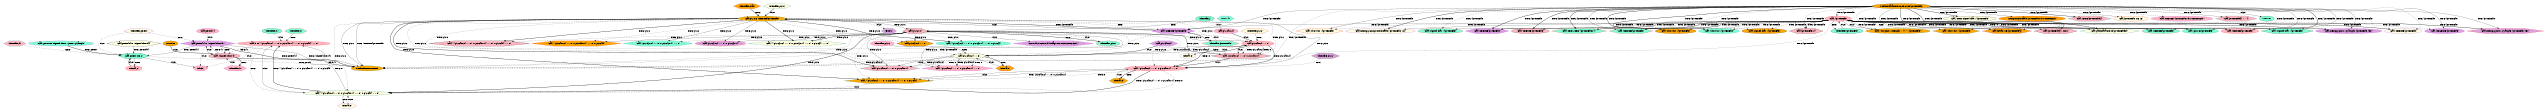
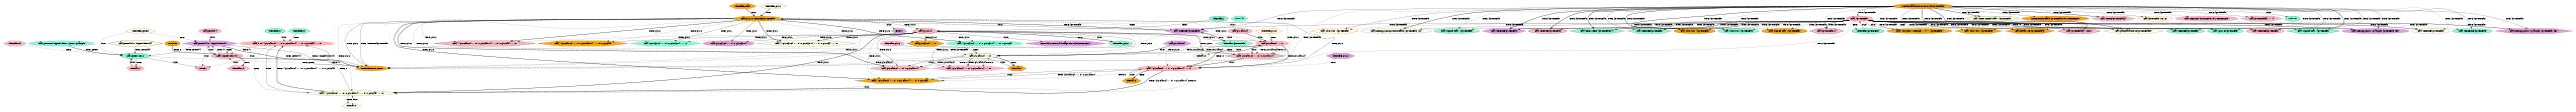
  digraph {
    node [color=purple fillcolor=lightpink shape=hexagon style=filled]
    edge [style=solid]
    n1 [fillcolor=plum label="(Call,pDest[1] = (signed short)lr)"]
    n2 [color=black label="(Call,(signed short)lr)" shape=ellipse]
    n3 [color=black fillcolor=aquamarine label="(Call,pDest += 2)"]
    n4 [color=teal fillcolor=orange label="(MethodReturn,UINT)" shape=ellipse]
    n5 [label="(Block,)"]
    n6 [label="(Identifier,lr)"]
    n7 [color=red label="(Literal,2)" shape=ellipse]
    n8 [color=red label="(Call,lr = ((((pSrc[k+2] << 8) + pSrc[k+1]) << 8) + pSrc[k]) << 8)" shape=ellipse]
    n9 [color=teal fillcolor=lightyellow label="(Call,((((pSrc[k+2] << 8) + pSrc[k+1]) << 8) + pSrc[k]) << 8)" shape=ellipse]
    n10 [fillcolor=lightyellow label="(Literal,8)"]
    n11 [color=red label="(Call,((pSrc[k+2] << 8) + pSrc[k+1]) << 8)" shape=ellipse]
    n12 [color=teal fillcolor=orange label="(Call,(((pSrc[k+2] << 8) + pSrc[k+1]) << 8) + pSrc[k])"]
    n13 [color=teal fillcolor=orange label="(Literal,8)"]
    n14 [color=red label="(Call,pSrc[k+2] << 8)" shape=ellipse]
    n15 [color=black fillcolor=lightyellow label="(Call,pSrc[k+2] << 8)"]
    n16 [color=black label="(Call,(pSrc[k+2] << 8) + pSrc[k+1])"]
    n17 [fillcolor=lightyellow label="(Literal,8)" shape=ellipse]
    n18 [fillcolor=orange label="(Literal,8)"]
    n19 [label="(Call,((pSrc[k+2] << 8) + pSrc[k+1]) << 8)"]
    n20 [color=teal label="(Call,(pSrc[k+2] << 8) + pSrc[k+1])"]
    n21 [color=black label="(Call,pSrc++)"]
    n22 [color=teal fillcolor=aquamarine label="(Call,((pSrc[j+2] << 8) + pSrc[j+1]) << 8)"]
    n23 [color=teal fillcolor=aquamarine label="(Call,(((pSrc[j+2] << 8) + pSrc[j+1]) << 8) + pSrc[j])" shape=ellipse]
    n24 [color=black label="(Call,((((pSrc[k+2] << 8) + pSrc[k+1]) << 8) + pSrc[k]) << 8)"]
    n25 [fillcolor=plum label="(ControlStructure,if (nFlags == RS_STIPCM32S))"]
    n26 [color=red fillcolor=orange label="(Call,(((pSrc[k+2] << 8) + pSrc[k+1]) << 8) + pSrc[k])"]
    n27 [color=teal fillcolor=lightyellow label="(Call,((((pSrc[j+2] << 8) + pSrc[j+1]) << 8) + pSrc[j]) << 8)"]
    n28 [color=red fillcolor=plum label="(Call,(pSrc[j+2] << 8) + pSrc[j+1])" shape=ellipse]
    n29 [color=red fillcolor=aquamarine label="(Identifier,pSrc)" shape=ellipse]
    n30 [color=black fillcolor=orange label="(Call,pSrc[j+2] << 8)"]
    n31 [color=teal fillcolor=orange label="(Call,pSrc = (LPBYTE)lpMemFile)" shape=ellipse]
    n32 [fillcolor=plum label="(Call,(LPBYTE)lpMemFile)"]
    n33 [color=teal fillcolor=plum label="(Block,)"]
    n34 [color=red fillcolor=aquamarine label="(Identifier,lpMemFile)"]
    n35 [color=red label="(Call,!lpMemFile)" shape=ellipse]
    n36 [color=red fillcolor=lightyellow label="(Call,(short int *)lpMemFile)"]
    n37 [fillcolor=lightyellow label="(Call,memcpy(CompressionTable, lpMemFile, 16))" shape=ellipse]
    n38 [color=red fillcolor=aquamarine label="(Call,(signed char *)lpMemFile)" shape=ellipse]
    n39 [fillcolor=plum label="(Call,(LPBYTE)lpMemFile)"]
    n40 [color=black label="(Call,(LPBYTE)lpMemFile)" shape=ellipse]
    n41 [color=red fillcolor=aquamarine label="(Call,(LPDWORD)(lpMemFile+4))"]
    n42 [color=black fillcolor=aquamarine label="(Identifier,lpMemFile)" shape=ellipse]
    n43 [color=red fillcolor=aquamarine label="(Call,(LPBYTE)lpMemFile)"]
    n44 [color=black fillcolor=orange label="(Call,(short int *)lpMemFile)" shape=ellipse]
    n45 [color=teal fillcolor=aquamarine label="(Call,(short int *)lpMemFile)" shape=ellipse]
    n46 [color=black fillcolor=orange label="(Call,(signed char *)lpMemFile)" shape=ellipse]
    n47 [color=black label="(Call,lpMemFile+4)"]
    n48 [color=teal fillcolor=orange label="(Call,(short int *)lpMemFile)"]
-   n49 [fillcolor=plum label="(Call,(LPCBYTE)lpMemFile)" shape=ellipse]
+   n49 [fillcolor=aquamarine label="(Call,(LPCBYTE)lpMemFile)" shape=ellipse]
    n50 [color=red fillcolor=plum label="(Call,memcpy(pIns->pSample, lpMemFile, len))"]
    n51 [fillcolor=orange label="(Call,delta8 += lpMemFile[j])"]
    n52 [color=black label="(Call,lpMemFile[j] - 0x80)"]
    n53 [color=teal fillcolor=lightyellow label="(Call,packcharacter = lpMemFile[8])"]
    n54 [color=red fillcolor=aquamarine label="(Call,(LPBYTE)lpMemFile)" shape=ellipse]
    n55 [color=teal fillcolor=aquamarine label="(Call,*psrc = lpMemFile)" shape=ellipse]
    n56 [color=teal fillcolor=orange label="(Call,((int)pIns->nLength < 4) || (!lpMemFile))" shape=ellipse]
    n57 [color=red label="(Call,(LPBYTE)lpMemFile)" shape=ellipse]
    n58 [color=black fillcolor=aquamarine label="(Call,(signed char *)lpMemFile)"]
    n59 [fillcolor=plum label="(Call,memcpy(pIns->pSample, lpMemFile, len))" shape=ellipse]
    n60 [fillcolor=lightyellow label="(Call,(LPBYTE)lpMemFile)" shape=ellipse]
    n61 [color=black fillcolor=lightyellow label="(Call,(const signed char *)lpMemFile)" shape=ellipse]
    n62 [color=black fillcolor=orange label="(MethodParameterIn,LPCSTR lpMemFile)" shape=ellipse]
    n63 [color=red fillcolor=orange label="(CompressionTable,lpMemFile+dwMemLength)" shape=ellipse]
    n64 [color=teal label="(Call,(BYTE)lpMemFile[j])"]
    n65 [color=red fillcolor=lightyellow label="(Call,lpMemFile += 16)" shape=ellipse]
    n66 [label="(Call,(LPBYTE)(lpMemFile+dwMemLength))" shape=ellipse]
    n67 [color=teal label="(Call,lpMemFile[j] >> 4)"]
    1000101 [color=black fillcolor=aquamarine shape=ellipse]
    n69 [color=teal label="(Identifier,k)"]
    n70 [color=black fillcolor=aquamarine label="(Identifier,lr)" shape=ellipse]
    n71 [color=red fillcolor=lightyellow label="(Identifier,pSrc)"]
    n72 [fillcolor=aquamarine label="(Call,*pDest = (signed short *)pIns->pSample)" shape=ellipse]
    n73 [color=black fillcolor=plum label="(Identifier,pSrc)"]
    n74 [label="(Identifier,pSrc)" shape=ellipse]
    n75 [label="(Call,pDest[1])" shape=ellipse]
    n76 [fillcolor=plum label="(Call,pSrc[k+2])"]
    n77 [color=red fillcolor=aquamarine label="(Identifier,k)"]
    n78 [color=red fillcolor=orange label="(Identifier,max)"]
    n79 [color=teal fillcolor=lightyellow label="(Identifier,pSrc)"]
    n80 [label="(Call,pSrc[k+2])" shape=ellipse]
    n81 [fillcolor=lightyellow label="(Identifier,pDest)"]
    n82 [color=black fillcolor=aquamarine label="(Identifier,j)" shape=ellipse]
    n83 [color=black fillcolor=lightyellow label="(Call,pDest[0] = (signed short)ll)"]
    1001898 [color=black fillcolor=orange shape=ellipse]
    1001741 [fillcolor=aquamarine]
    n1 -> n2 [label="CFG: " style=dashed]
    n1 -> n3 [label="DDG: pDest[1]"]
    n1 -> n4 [label="DDG: pDest[1]" style=bold]
    n1 -> n4 [label="DDG: (signed short)lr"]
    n1 -> n5 [label="AST: " style=dashed]
    n2 -> n1 [label="AST: "]
    n2 -> n1 [label="DDG: lr"]
    n2 -> n4 [label="DDG: lr" style=bold]
    n2 -> n6 [label="CFG: " style=bold]
    n3 -> n4 [label="DDG: pDest" style=dashed]
    n3 -> n5 [label="AST: "]
    n3 -> n7 [label="CFG: "]
    n6 -> n2 [label="AST: " style=dashed]
    n7 -> n3 [label="AST: " style=bold]
    n8 -> n2 [label="DDG: lr" style=dashed]
    n8 -> n5 [label="AST: " style=dashed]
    n8 -> n9 [label="CFG: " style=dashed]
    n9 -> n8 [label="AST: "]
    n9 -> n8 [label="DDG: (((pSrc[k+2] << 8) + pSrc[k+1]) << 8) + pSrc[k]" style=bold]
    n9 -> n8 [label="DDG: 8"]
    n9 -> n10 [label="CFG: "]
    n10 -> n9 [label="AST: " style=dashed]
    n11 -> n9 [label="DDG: (pSrc[k+2] << 8) + pSrc[k+1]" style=bold]
    n11 -> n9 [label="DDG: 8" style=dashed]
    n11 -> n12 [label="AST: "]
    n11 -> n12 [label="DDG: (pSrc[k+2] << 8) + pSrc[k+1]"]
    n11 -> n12 [label="DDG: 8" style=dashed]
    n11 -> n13 [label="CFG: " style=bold]
    n12 -> n9 [label="AST: " style=dashed]
    n13 -> n11 [label="AST: "]
    n14 -> n11 [label="DDG: pSrc[k+2]" style=bold]
    n14 -> n11 [label="DDG: 8" style=bold]
    n14 -> n15 [label="DDG: pSrc[k+2]"]
    n14 -> n16 [label="AST: "]
    n14 -> n16 [label="DDG: pSrc[k+2]" style=dashed]
    n14 -> n16 [label="DDG: 8"]
    n14 -> n17 [label="CFG: " style=dashed]
    n15 -> n4 [label="DDG: pSrc[k+2]" style=dashed]
    n15 -> n14 [label="DDG: pSrc[k+2]"]
    n15 -> n18 [label="CFG: " style=bold]
    n15 -> n19 [label="DDG: pSrc[k+2]" style=bold]
    n15 -> n19 [label="DDG: 8" style=dashed]
    n15 -> n20 [label="AST: "]
    n15 -> n20 [label="DDG: pSrc[k+2]"]
    n15 -> n20 [label="DDG: 8" style=dashed]
    n16 -> n11 [label="AST: " style=bold]
    n17 -> n14 [label="AST: " style=dashed]
    n18 -> n15 [label="AST: "]
    n21 -> n4 [label="DDG: pSrc" style=dashed]
    n21 -> n9 [label="DDG: pSrc" style=bold]
    n21 -> n11 [label="DDG: pSrc" style=dashed]
    n21 -> n12 [label="DDG: pSrc" style=dashed]
    n21 -> n14 [label="DDG: pSrc"]
    n21 -> n15 [label="DDG: pSrc" style=dashed]
    n21 -> n16 [label="DDG: pSrc" style=bold]
    n21 -> n19 [label="DDG: pSrc"]
    n21 -> n20 [label="DDG: pSrc"]
    n21 -> n22 [label="DDG: pSrc" style=dashed]
    n21 -> n23 [label="DDG: pSrc" style=dashed]
    n21 -> n24 [label="DDG: pSrc" style=dashed]
    n21 -> n25 [label="AST: "]
    n21 -> n26 [label="DDG: pSrc"]
    n21 -> n27 [label="DDG: pSrc" style=bold]
    n21 -> n28 [label="DDG: pSrc"]
    n21 -> n29 [label="CFG: " style=bold]
    n21 -> n30 [label="DDG: pSrc" style=dashed]
    n29 -> n21 [label="AST: " style=dashed]
    n31 -> n4 [label="DDG: (LPBYTE)lpMemFile"]
    n31 -> n4 [label="DDG: pSrc"]
    n31 -> n9 [label="DDG: pSrc" style=dashed]
    n31 -> n11 [label="DDG: pSrc"]
    n31 -> n12 [label="DDG: pSrc" style=bold]
    n31 -> n14 [label="DDG: pSrc" style=dashed]
    n31 -> n15 [label="DDG: pSrc" style=dashed]
    n31 -> n16 [label="DDG: pSrc" style=dashed]
    n31 -> n19 [label="DDG: pSrc" style=dashed]
    n31 -> n20 [label="DDG: pSrc" style=bold]
    n31 -> n21 [label="DDG: pSrc"]
    n31 -> n22 [label="DDG: pSrc"]
    n31 -> n23 [label="DDG: pSrc" style=bold]
    n31 -> n24 [label="DDG: pSrc" style=bold]
    n31 -> n26 [label="DDG: pSrc" style=dashed]
    n31 -> n27 [label="DDG: pSrc" style=bold]
    n31 -> n28 [label="DDG: pSrc"]
    n31 -> n30 [label="DDG: pSrc" style=dashed]
    n31 -> n32 [label="CFG: " style=dashed]
    n31 -> n33 [label="AST: " style=dashed]
    n32 -> n4 [label="DDG: lpMemFile" style=dashed]
    n32 -> n31 [label="AST: "]
    n32 -> n31 [label="DDG: lpMemFile" style=bold]
    n32 -> n34 [label="CFG: " style=bold]
    n34 -> n32 [label="AST: " style=dashed]
    n35 -> n4 [label="DDG: lpMemFile" style=dashed]
    n35 -> n32 [label="DDG: lpMemFile"]
    n35 -> n36 [label="DDG: lpMemFile" style=dashed]
    n35 -> n37 [label="DDG: lpMemFile"]
    n35 -> n38 [label="DDG: lpMemFile"]
    n35 -> n39 [label="DDG: lpMemFile" style=bold]
    n35 -> n40 [label="DDG: lpMemFile" style=dashed]
    n35 -> n41 [label="DDG: lpMemFile" style=bold]
    n35 -> n42 [label="CFG: " style=dashed]
    n35 -> n43 [label="DDG: lpMemFile" style=bold]
    n35 -> n44 [label="DDG: lpMemFile"]
    n35 -> n45 [label="DDG: lpMemFile" style=dashed]
    n35 -> n46 [label="DDG: lpMemFile" style=dashed]
    n35 -> n47 [label="DDG: lpMemFile" style=bold]
    n35 -> n48 [label="DDG: lpMemFile"]
    n35 -> n49 [label="DDG: lpMemFile" style=dashed]
    n35 -> n50 [label="DDG: lpMemFile" style=bold]
    n35 -> n51 [label="DDG: lpMemFile" style=bold]
    n35 -> n52 [label="DDG: lpMemFile"]
    n35 -> n53 [label="DDG: lpMemFile" style=dashed]
    n35 -> n54 [label="DDG: lpMemFile"]
    n35 -> n55 [label="DDG: 8" style=bold]
    n35 -> n56 [label="AST: "]
    n35 -> n56 [label="DDG: lpMemFile"]
    n35 -> n57 [label="DDG: lpMemFile" style=bold]
    n35 -> n58 [label="DDG: lpMemFile"]
    n35 -> n59 [label="DDG: lpMemFile" style=bold]
    n35 -> n60 [label="DDG: lpMemFile" style=bold]
    n42 -> n35 [label="AST: "]
    n56 -> n35 [label="CFG: " style=dashed]
    n62 -> n4 [label="DDG: lpMemFile" style=dashed]
    n62 -> n32 [label="DDG: lpMemFile"]
    n62 -> n35 [label="DDG: lpMemFile"]
    n62 -> n36 [label="DDG: lpMemFile"]
    n62 -> n37 [label="DDG: lpMemFile" style=bold]
    n62 -> n38 [label="DDG: lpMemFile" style=dashed]
    n62 -> n39 [label="DDG: lpMemFile" style=bold]
    n62 -> n40 [label="DDG: lpMemFile" style=bold]
    n62 -> n41 [label="DDG: lpMemFile" style=bold]
    n62 -> n43 [label="DDG: lpMemFile"]
    n62 -> n44 [label="DDG: lpMemFile" style=bold]
    n62 -> n45 [label="DDG: lpMemFile" style=bold]
    n62 -> n46 [label="DDG: lpMemFile" style=dashed]
    n62 -> n47 [label="DDG: lpMemFile" style=dashed]
    n62 -> n48 [label="DDG: lpMemFile" style=dashed]
    n62 -> n49 [label="DDG: lpMemFile"]
    n62 -> n50 [label="DDG: lpMemFile"]
    n62 -> n51 [label="DDG: lpMemFile"]
    n62 -> n52 [label="DDG: lpMemFile" style=bold]
    n62 -> n53 [label="DDG: lpMemFile" style=bold]
    n62 -> n54 [label="DDG: lpMemFile" style=dashed]
    n62 -> n55 [label="DDG: lpMemFile"]
    n62 -> n57 [label="DDG: lpMemFile" style=bold]
    n62 -> n58 [label="DDG: lpMemFile"]
    n62 -> n59 [label="DDG: lpMemFile"]
    n62 -> n60 [label="DDG: lpMemFile" style=dashed]
    n62 -> n61 [label="DDG: lpMemFile" style=bold]
    n62 -> n63 [label="DDG: lpMemFile"]
    n62 -> n64 [label="DDG: lpMemFile" style=bold]
    n62 -> n65 [label="DDG: lpMemFile"]
    n62 -> n66 [label="DDG: lpMemFile" style=dashed]
    n62 -> n67 [label="DDG: lpMemFile"]
    n62 -> 1000101 [label="AST: "]
    n69 -> n3 [label="CFG: " style=dashed]
    n70 -> n8 [label="AST: " style=dashed]
    n71 -> n14 [label="CFG: "]
    n72 -> n3 [label="DDG: pDest" style=bold]
    n73 -> n11 [label="CFG: " style=dashed]
    n74 -> n15 [label="CFG: "]
    n75 -> n1 [label="AST: " style=dashed]
    n76 -> n15 [label="AST: " style=bold]
    n77 -> n8 [label="CFG: "]
    n78 -> n31 [label="CFG: " style=bold]
    n79 -> n31 [label="AST: " style=bold]
    n80 -> n14 [label="AST: " style=bold]
    n81 -> n1 [label="CFG: " style=dashed]
    n81 -> n3 [label="AST: " style=dashed]
    n82 -> n21 [label="CFG: "]
    n83 -> n3 [label="DDG: pDest[0]"]
-   1001898 -> n2 [label="AST: " style=bold]
+   1001898 -> n2 [label="DDG: 8" style=bold]
    1001741 -> n32 [label="AST: " style=dashed]
  }
